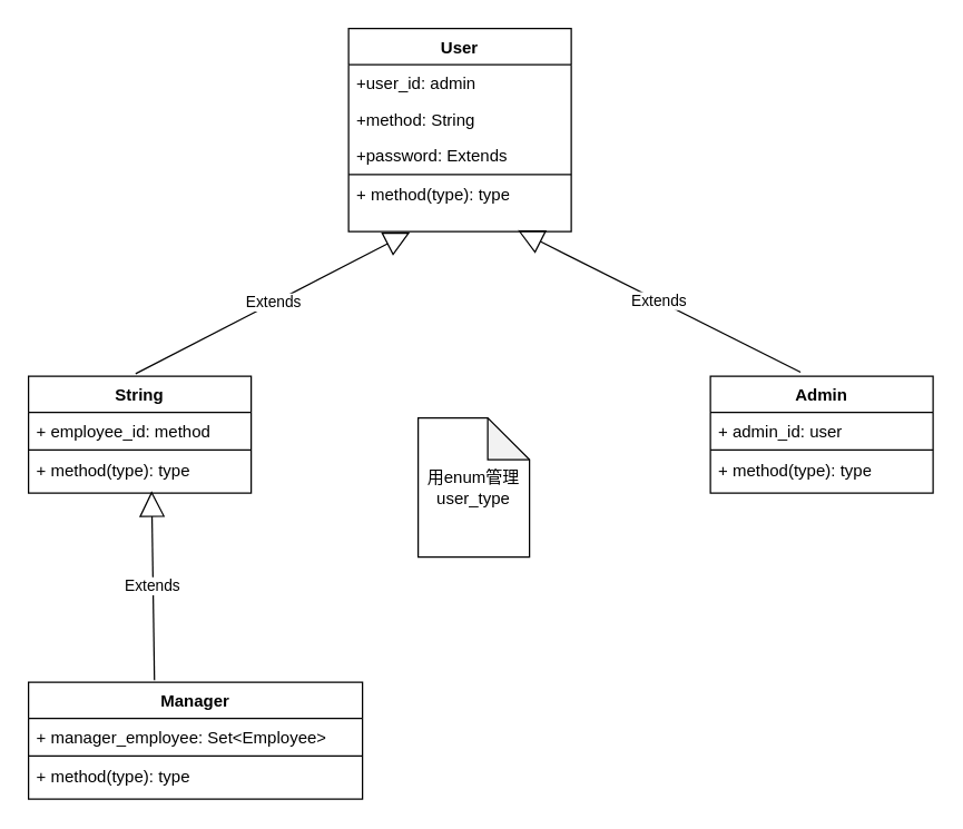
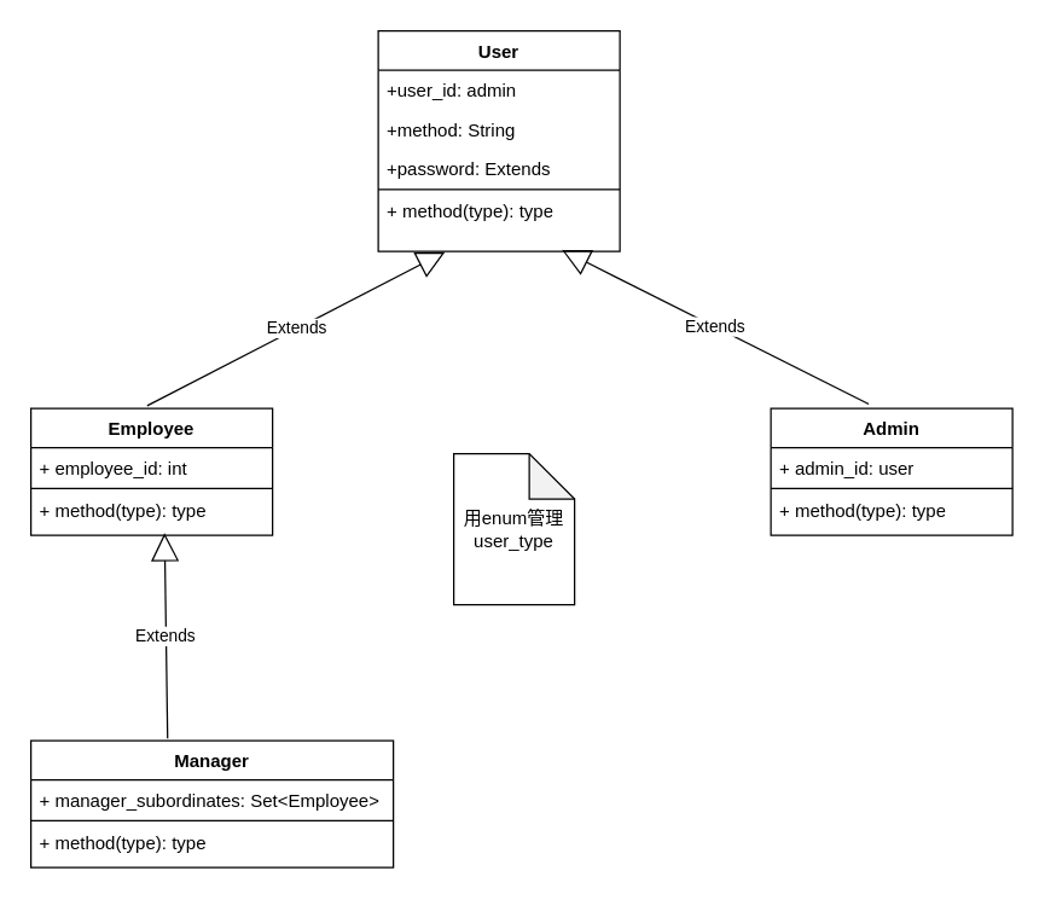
  <mxCell id="0" />
  <mxCell id="1" parent="0" />
- <mxCell id="2" value="String" style="swimlane;fontStyle=1;align=center;verticalAlign=top;childLayout=stackLayout;horizontal=1;startSize=26;horizontalStack=0;resizeParent=1;resizeParentMax=0;resizeLast=0;collapsible=1;marginBottom=0;whiteSpace=wrap;html=1;" vertex="1" parent="1"><mxGeometry x="20" y="270" width="160" height="84" as="geometry"><mxRectangle x="370" y="290" width="100" height="30" as="alternateBounds" /></mxGeometry></mxCell>
- <mxCell id="3" value="+ employee_id: method&lt;br&gt;" style="text;strokeColor=none;fillColor=none;align=left;verticalAlign=top;spacingLeft=4;spacingRight=4;overflow=hidden;rotatable=0;points=[[0,0.5],[1,0.5]];portConstraint=eastwest;whiteSpace=wrap;html=1;" vertex="1" parent="2"><mxGeometry y="26" width="160" height="26" as="geometry" /></mxCell>
+ <mxCell id="2" value="Employee" style="swimlane;fontStyle=1;align=center;verticalAlign=top;childLayout=stackLayout;horizontal=1;startSize=26;horizontalStack=0;resizeParent=1;resizeParentMax=0;resizeLast=0;collapsible=1;marginBottom=0;whiteSpace=wrap;html=1;" vertex="1" parent="1"><mxGeometry x="20" y="270" width="160" height="84" as="geometry"><mxRectangle x="370" y="290" width="100" height="30" as="alternateBounds" /></mxGeometry></mxCell>
+ <mxCell id="3" value="+ employee_id: int&lt;br&gt;" style="text;strokeColor=none;fillColor=none;align=left;verticalAlign=top;spacingLeft=4;spacingRight=4;overflow=hidden;rotatable=0;points=[[0,0.5],[1,0.5]];portConstraint=eastwest;whiteSpace=wrap;html=1;" vertex="1" parent="2"><mxGeometry y="26" width="160" height="26" as="geometry" /></mxCell>
  <mxCell id="4" value="" style="line;strokeWidth=1;fillColor=none;align=left;verticalAlign=middle;spacingTop=-1;spacingLeft=3;spacingRight=3;rotatable=0;labelPosition=right;points=[];portConstraint=eastwest;strokeColor=inherit;" vertex="1" parent="2"><mxGeometry y="52" width="160" height="2" as="geometry" /></mxCell>
  <mxCell id="5" value="+ method(type): type" style="text;strokeColor=none;fillColor=none;align=left;verticalAlign=top;spacingLeft=4;spacingRight=4;overflow=hidden;rotatable=0;points=[[0,0.5],[1,0.5]];portConstraint=eastwest;whiteSpace=wrap;html=1;" vertex="1" parent="2"><mxGeometry y="54" width="160" height="30" as="geometry" /></mxCell>
  <mxCell id="6" value="Manager" style="swimlane;fontStyle=1;align=center;verticalAlign=top;childLayout=stackLayout;horizontal=1;startSize=26;horizontalStack=0;resizeParent=1;resizeParentMax=0;resizeLast=0;collapsible=1;marginBottom=0;whiteSpace=wrap;html=1;" vertex="1" parent="1"><mxGeometry x="20" y="490" width="240" height="84" as="geometry"><mxRectangle x="370" y="290" width="100" height="30" as="alternateBounds" /></mxGeometry></mxCell>
- <mxCell id="7" value="+ manager_employee: Set&amp;lt;Employee&amp;gt;" style="text;strokeColor=none;fillColor=none;align=left;verticalAlign=top;spacingLeft=4;spacingRight=4;overflow=hidden;rotatable=0;points=[[0,0.5],[1,0.5]];portConstraint=eastwest;whiteSpace=wrap;html=1;" vertex="1" parent="6"><mxGeometry y="26" width="240" height="26" as="geometry" /></mxCell>
+ <mxCell id="7" value="+ manager_subordinates: Set&amp;lt;Employee&amp;gt;" style="text;strokeColor=none;fillColor=none;align=left;verticalAlign=top;spacingLeft=4;spacingRight=4;overflow=hidden;rotatable=0;points=[[0,0.5],[1,0.5]];portConstraint=eastwest;whiteSpace=wrap;html=1;" vertex="1" parent="6"><mxGeometry y="26" width="240" height="26" as="geometry" /></mxCell>
  <mxCell id="8" value="" style="line;strokeWidth=1;fillColor=none;align=left;verticalAlign=middle;spacingTop=-1;spacingLeft=3;spacingRight=3;rotatable=0;labelPosition=right;points=[];portConstraint=eastwest;strokeColor=inherit;" vertex="1" parent="6"><mxGeometry y="52" width="240" height="2" as="geometry" /></mxCell>
  <mxCell id="9" value="+ method(type): type" style="text;strokeColor=none;fillColor=none;align=left;verticalAlign=top;spacingLeft=4;spacingRight=4;overflow=hidden;rotatable=0;points=[[0,0.5],[1,0.5]];portConstraint=eastwest;whiteSpace=wrap;html=1;" vertex="1" parent="6"><mxGeometry y="54" width="240" height="30" as="geometry" /></mxCell>
  <mxCell id="10" value="Extends" style="endArrow=block;endSize=16;endFill=0;html=1;rounded=0;exitX=0.377;exitY=-0.017;exitDx=0;exitDy=0;exitPerimeter=0;entryX=0.553;entryY=0.952;entryDx=0;entryDy=0;entryPerimeter=0;" edge="1" parent="1" source="6" target="5"><mxGeometry width="160" relative="1" as="geometry"><mxPoint x="0" y="330" as="sourcePoint" /><mxPoint x="160" y="330" as="targetPoint" /></mxGeometry></mxCell>
  <mxCell id="11" value="Admin" style="swimlane;fontStyle=1;align=center;verticalAlign=top;childLayout=stackLayout;horizontal=1;startSize=26;horizontalStack=0;resizeParent=1;resizeParentMax=0;resizeLast=0;collapsible=1;marginBottom=0;whiteSpace=wrap;html=1;" vertex="1" parent="1"><mxGeometry x="510" y="270" width="160" height="84" as="geometry"><mxRectangle x="370" y="290" width="100" height="30" as="alternateBounds" /></mxGeometry></mxCell>
  <mxCell id="12" value="+ admin_id: user" style="text;strokeColor=none;fillColor=none;align=left;verticalAlign=top;spacingLeft=4;spacingRight=4;overflow=hidden;rotatable=0;points=[[0,0.5],[1,0.5]];portConstraint=eastwest;whiteSpace=wrap;html=1;" vertex="1" parent="11"><mxGeometry y="26" width="160" height="26" as="geometry" /></mxCell>
  <mxCell id="13" value="" style="line;strokeWidth=1;fillColor=none;align=left;verticalAlign=middle;spacingTop=-1;spacingLeft=3;spacingRight=3;rotatable=0;labelPosition=right;points=[];portConstraint=eastwest;strokeColor=inherit;" vertex="1" parent="11"><mxGeometry y="52" width="160" height="2" as="geometry" /></mxCell>
  <mxCell id="14" value="+ method(type): type" style="text;strokeColor=none;fillColor=none;align=left;verticalAlign=top;spacingLeft=4;spacingRight=4;overflow=hidden;rotatable=0;points=[[0,0.5],[1,0.5]];portConstraint=eastwest;whiteSpace=wrap;html=1;" vertex="1" parent="11"><mxGeometry y="54" width="160" height="30" as="geometry" /></mxCell>
  <mxCell id="15" value="User" style="swimlane;fontStyle=1;align=center;verticalAlign=top;childLayout=stackLayout;horizontal=1;startSize=26;horizontalStack=0;resizeParent=1;resizeParentMax=0;resizeLast=0;collapsible=1;marginBottom=0;whiteSpace=wrap;html=1;" vertex="1" parent="1"><mxGeometry x="250" y="20" width="160" height="146" as="geometry"><mxRectangle x="870" y="300" width="100" height="30" as="alternateBounds" /></mxGeometry></mxCell>
  <mxCell id="16" value="+user_id: admin" style="text;strokeColor=none;fillColor=none;align=left;verticalAlign=top;spacingLeft=4;spacingRight=4;overflow=hidden;rotatable=0;points=[[0,0.5],[1,0.5]];portConstraint=eastwest;whiteSpace=wrap;html=1;" vertex="1" parent="15"><mxGeometry y="26" width="160" height="26" as="geometry" /></mxCell>
  <mxCell id="17" value="+method: String" style="text;strokeColor=none;fillColor=none;align=left;verticalAlign=top;spacingLeft=4;spacingRight=4;overflow=hidden;rotatable=0;points=[[0,0.5],[1,0.5]];portConstraint=eastwest;whiteSpace=wrap;html=1;" vertex="1" parent="15"><mxGeometry y="52" width="160" height="26" as="geometry" /></mxCell>
  <mxCell id="18" value="+password: Extends" style="text;strokeColor=none;fillColor=none;align=left;verticalAlign=top;spacingLeft=4;spacingRight=4;overflow=hidden;rotatable=0;points=[[0,0.5],[1,0.5]];portConstraint=eastwest;whiteSpace=wrap;html=1;" vertex="1" parent="15"><mxGeometry y="78" width="160" height="26" as="geometry" /></mxCell>
  <mxCell id="19" value="" style="line;strokeWidth=1;fillColor=none;align=left;verticalAlign=middle;spacingTop=-1;spacingLeft=3;spacingRight=3;rotatable=0;labelPosition=right;points=[];portConstraint=eastwest;strokeColor=inherit;" vertex="1" parent="15"><mxGeometry y="104" width="160" height="2" as="geometry" /></mxCell>
  <mxCell id="20" value="+ method(type): type" style="text;strokeColor=none;fillColor=none;align=left;verticalAlign=top;spacingLeft=4;spacingRight=4;overflow=hidden;rotatable=0;points=[[0,0.5],[1,0.5]];portConstraint=eastwest;whiteSpace=wrap;html=1;" vertex="1" parent="15"><mxGeometry y="106" width="160" height="40" as="geometry" /></mxCell>
  <mxCell id="21" value="Extends" style="endArrow=block;endSize=16;endFill=0;html=1;rounded=0;exitX=0.481;exitY=-0.021;exitDx=0;exitDy=0;exitPerimeter=0;entryX=0.276;entryY=1.011;entryDx=0;entryDy=0;entryPerimeter=0;" edge="1" parent="1" source="2" target="20"><mxGeometry width="160" relative="1" as="geometry"><mxPoint x="322" y="332" as="sourcePoint" /><mxPoint x="320" y="196" as="targetPoint" /></mxGeometry></mxCell>
  <mxCell id="22" value="Extends" style="endArrow=block;endSize=16;endFill=0;html=1;rounded=0;exitX=0.405;exitY=-0.034;exitDx=0;exitDy=0;exitPerimeter=0;entryX=0.76;entryY=0.975;entryDx=0;entryDy=0;entryPerimeter=0;" edge="1" parent="1" source="11" target="20"><mxGeometry width="160" relative="1" as="geometry"><mxPoint x="382" y="326" as="sourcePoint" /><mxPoint x="380" y="190" as="targetPoint" /></mxGeometry></mxCell>
  <mxCell id="23" value="用enum管理user_type" style="shape=note;whiteSpace=wrap;html=1;backgroundOutline=1;darkOpacity=0.05;" vertex="1" parent="1"><mxGeometry x="300" y="300" width="80" height="100" as="geometry" /></mxCell>
